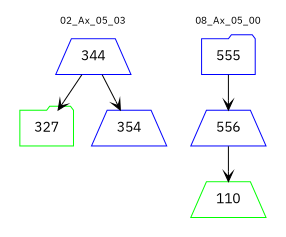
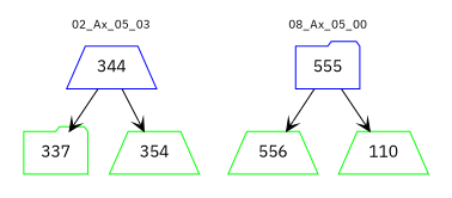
  digraph {
    fontname="IBM Plex Sans"
    node [color=green fontname="IBM Plex Sans" shape=trapezium]
    edge [arrowhead=vee color=black fontname="IBM Plex Sans"]
    n1 [color=blue label=344]
-   n2 [label=327 shape=folder]
-   n3 [color=blue label=354]
+   n2 [label=337 shape=folder]
+   n3 [label=354]
    n4 [color=blue label=555 shape=folder]
-   n5 [color=blue label=556]
+   n5 [label=556]
    n6 [label=110]
    subgraph cluster_1 {
      color=white
      fontsize=10
      label="02_Ax_05_03"
      n1
      n2
      n3
    }
    subgraph cluster_2 {
      color=white
      fontsize=10
      label="08_Ax_05_00"
      n4
      n5
      n6
    }
    n1 -> n2
    n1 -> n3
    n4 -> n5
-   n5 -> n6
+   n4 -> n6
  }
